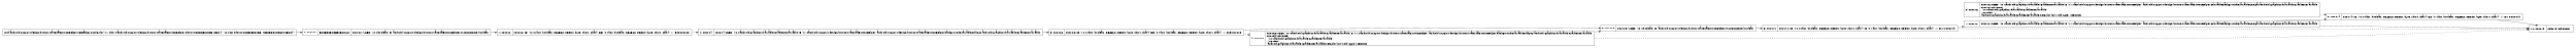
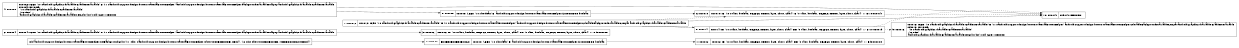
  digraph {
    rankdir=LR
    node [shape=record]
    n1 [label="{0\:\ 0x0000|ENTER_ENTER_BLOCK\l|0x0000: SGET  (r0 I:boolean) =  android.support.design.button.MaterialButtonHelper.IS_LOLLIPOP boolean \l}"]
    n2 [label="{1\:\ 0x0002|0x0002: IF  (r0 I:?[int, boolean, OBJECT, ARRAY, byte, short, char]) == (0 ?[int, boolean, OBJECT, ARRAY, byte, short, char])  \-\> B:5:0x000e \l}"]
    n3 [label="{2\:\ 0x0004|0x0004: IGET  (r0 I:android.graphics.drawable.GradientDrawable) = (r1 I:android.support.design.button.MaterialButtonHelper) android.support.design.button.MaterialButtonHelper.backgroundDrawableLollipop android.graphics.drawable.GradientDrawable \l}"]
    n4 [label="{3\:\ 0x0006|0x0006: IF  (r0 I:?[int, boolean, OBJECT, ARRAY, byte, short, char]) == (0 ?[int, boolean, OBJECT, ARRAY, byte, short, char])  \-\> B:5:0x000e \l}"]
    n5 [label="{5\:\ 0x000e|0x000e: SGET  (r0 I:boolean) =  android.support.design.button.MaterialButtonHelper.IS_LOLLIPOP boolean \l}"]
    n6 [label="{6\:\ 0x0010|0x0010: IF  (r0 I:?[int, boolean, OBJECT, ARRAY, byte, short, char]) != (0 ?[int, boolean, OBJECT, ARRAY, byte, short, char])  \-\> B:10:0x001b \l}"]
    n7 [label="{4\:\ 0x0008|0x0008: IGET  (r0 I:android.graphics.drawable.GradientDrawable) = (r1 I:android.support.design.button.MaterialButtonHelper) android.support.design.button.MaterialButtonHelper.backgroundDrawableLollipop android.graphics.drawable.GradientDrawable \l0x000a: INVOKE  \l  (r0 I:android.graphics.drawable.GradientDrawable)\l  (r6 I:int)\l android.graphics.drawable.GradientDrawable.setColor(int):void type: VIRTUAL \l}"]
    n8 [label="{10\:\ 0x001b|0x901b: RETURN   \l}"]
    n9 [label="{7\:\ 0x0012|0x0012: IGET  (r0 I:android.graphics.drawable.GradientDrawable) = (r1 I:android.support.design.button.MaterialButtonHelper) android.support.design.button.MaterialButtonHelper.colorableBackgroundDrawableCompat android.graphics.drawable.GradientDrawable \l}"]
    n10 [label="{8\:\ 0x0014|0x0014: IF  (r0 I:?[int, boolean, OBJECT, ARRAY, byte, short, char]) == (0 ?[int, boolean, OBJECT, ARRAY, byte, short, char])  \-\> B:10:0x001b \l}"]
-   n11 [label="{9\:\ 0x0016|0x0016: IGET  (r0 I:android.graphics.drawable.GradientDrawable) = (r1 I:android.support.design.button.MaterialButtonHelper) android.support.design.button.MaterialButtonHelper.colorableBackgroundDrawableCompat android.graphics.drawable.GradientDrawable \l0x0018: INVOKE  \l  (r0 I:android.graphics.drawable.GradientDrawable)\l  (r2 I:int)\l android.graphics.drawable.GradientDrawable.setColor(int):void type: VIRTUAL \l}"]
+   n11 [label="{9\:\ 0x0016|0x0016: IGET  (r0 I:android.graphics.drawable.GradientDrawable) = (r1 I:android.support.design.button.MaterialButtonHelper) android.support.design.button.MaterialButtonHelper.colorableBackgroundDrawableCompat android.graphics.drawable.GradientDrawable \l0x3018: INVOKE  \l  (r0 I:android.graphics.drawable.GradientDrawable)\l  (r2 I:int)\l android.graphics.drawable.GradientDrawable.setColor(int):void type: VIRTUAL \l}"]
    n12 [label="{void android.support.design.button.MaterialButtonHelper.setBackgroundColor((r1 'this' I:android.support.design.button.MaterialButtonHelper A[IMMUTABLE_TYPE, THIS]), (r2 I:int A[IMMUTABLE_TYPE, METHOD_ARGUMENT])) }"]
    n1 -> n2
-   n2 -> n3 [style=dashed]
    n3 -> n4
-   n4 -> n5
-   n4 -> n7 [style=dashed]
    n5 -> n6
    n6 -> n8 [style=dashed]
-   n6 -> n9 [style=dashed]
+   n9 -> n6 [style=dashed]
    n7 -> n5
-   n7 -> n8 [style=dashed]
+   n7 -> n8
    n9 -> n8
    n9 -> n10
-   n10 -> n8
-   n11 -> n10 [style=dashed]
+   n10 -> n8 [style=dashed]
+   n10 -> n11 [style=dashed]
    n12 -> n1
  }
